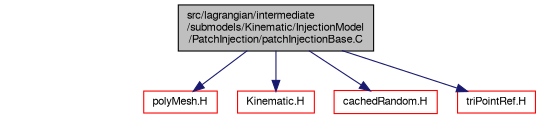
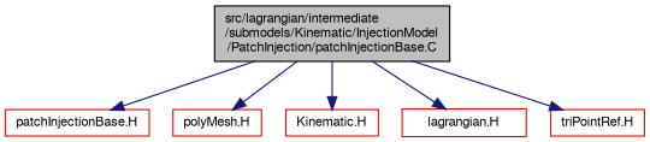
  digraph {
    node [color=red fontname=FreeSans fontsize=10 shape=record]
    edge [color=midnightblue fontname=FreeSans fontsize=10 labelfontname=FreeSans labelfontsize=10 style=solid]
    n1 [color=black fillcolor=grey75 fontcolor=black height=0.2 label="src/lagrangian/intermediate\l/submodels/Kinematic/InjectionModel\l/PatchInjection/patchInjectionBase.C" style=filled width=0.4]
+   n2 [height=0.2 label="patchInjectionBase.H" width=0.4]
    n3 [height=0.2 label="polyMesh.H" width=0.4]
    n4 [height=0.2 label="Kinematic.H" width=0.4]
-   n5 [height=0.2 label="cachedRandom.H" width=0.4]
+   n5 [height=0.2 label="lagrangian.H" width=0.4]
    n6 [height=0.2 label="triPointRef.H" width=0.4]
+   n1 -> n2
    n1 -> n3
    n1 -> n4
    n1 -> n5
    n1 -> n6
  }
